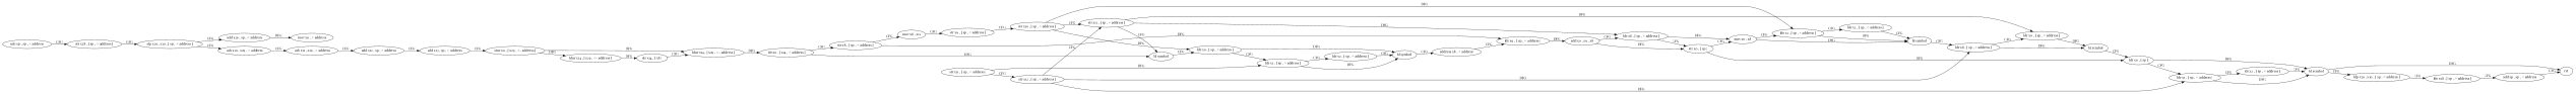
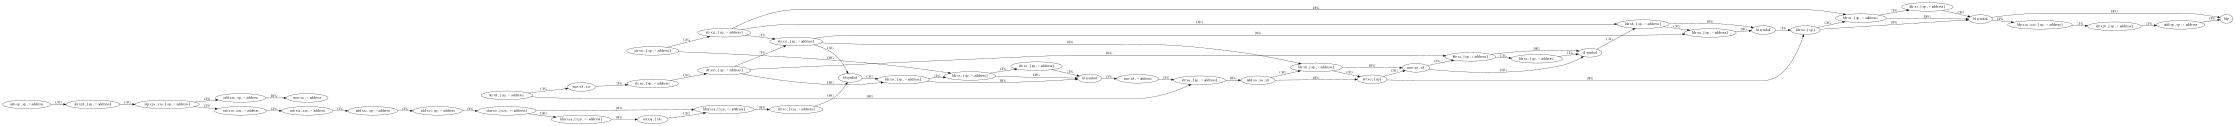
  digraph {
    fontname="Playfair Display"
    rankdir=LR
    node [fontname="Playfair Display"]
    edge [fontname="Playfair Display"]
    n1 [label="sub sp , sp , # address"]
    n2 [label="str x28 , [ sp , # address ]"]
    n3 [label="stp x29 , x30 , [ sp , # address ]"]
    n4 [label="add x29 , sp , # address"]
    n5 [label="sub x10 , x29 , # address"]
    n6 [label="mov x9 , # address"]
    n7 [label="sub x11 , x29 , # address"]
    n8 [label="add x12 , sp , # address"]
    n9 [label="add x13 , sp , # address"]
    n10 [label="stur x0 , [ x29 , #- address ]"]
    n11 [label="ldur x14 , [ x29 , #- address ]"]
    n12 [label="ldur x14 , [ x29 , #- address ]"]
    n13 [label="str x14 , [ x8 ]"]
    n14 [label="ldr x0 , [ x14 , # address ]"]
    n15 [label="str x8 , [ sp , # address ]"]
    n16 [label="bl symbol"]
    n17 [label="mov x8 , x11"]
    n18 [label="ldr x9 , [ sp , # address ]"]
    n19 [label="ldr x0 , [ sp , # address ]"]
    n20 [label="str x9 , [ sp , # address ]"]
    n21 [label="add x0 , x9 , x8"]
    n22 [label="str x10 , [ sp , # address ]"]
    n23 [label="ldr x1 , [ sp , # address ]"]
    n24 [label="str x13 , [ sp , # address ]"]
    n25 [label="str x11 , [ sp , # address ]"]
    n26 [label="str x12 , [ sp , # address ]"]
    n27 [label="ldr x1 , [ sp , # address ]"]
    n28 [label="bl symbol"]
    n29 [label="bl symbol"]
    n30 [label="ldr x2 , [ sp , # address ]"]
    n31 [label="ldr x8 , [ sp , # address ]"]
    n32 [label="ldr x1 , [ sp , # address ]"]
    n33 [label="ldr x2 , [ sp , # address ]"]
    n34 [label="ldr x8 , [ sp , # address ]"]
    n35 [label="ldr x0 , [ sp , # address ]"]
    n36 [label="bl symbol"]
    n37 [label="bl symbol"]
    n38 [label="ldr x2 , [ sp , # address ]"]
    n39 [label="str x0 , [ sp ]"]
    n40 [label="mov x0 , x8"]
-   n41 [label="address x8 , # address"]
+   n41 [label="mov x8 , # address"]
    n42 [label="ldr x0 , [ sp ]"]
    n43 [label="ldp x29 , x30 , [ sp , # address ]"]
-   n44 [label=ret]
+   n44 [label=ldp]
    n45 [label="ldr x28 , [ sp , # address ]"]
    n46 [label="add sp , sp , # address"]
    n1 -> n2 [label=CFG]
    n2 -> n3 [label=CFG]
    n3 -> n4 [label=CFG]
    n3 -> n5 [label=CFG]
    n4 -> n6 [label=DFG]
    n5 -> n7 [label=CFG]
    n7 -> n8 [label=CFG]
    n8 -> n9 [label=CFG]
    n9 -> n10 [label=CFG]
    n10 -> n11 [label=DFG]
    n10 -> n12 [label=DFG]
    n11 -> n13 [label=DFG]
    n12 -> n14 [label=DFG]
    n13 -> n12 [label=CFG]
-   n14 -> n15 [label=CFG]
    n14 -> n16 [label=DFG]
    n15 -> n17 [label=CFG]
    n15 -> n18 [label=DFG]
    n16 -> n19 [label=CFG]
    n17 -> n20 [label=CFG]
    n18 -> n21 [label=DFG]
    n19 -> n27 [label=CFG]
    n19 -> n28 [label=DFG]
    n20 -> n22 [label=CFG]
    n21 -> n34 [label=CFG]
    n21 -> n39 [label=DFG]
    n22 -> n19 [label=DFG]
    n22 -> n23 [label=DFG]
    n22 -> n24 [label=CFG]
    n23 -> n29 [label=DFG]
    n23 -> n30 [label=CFG]
    n24 -> n16 [label=CFG]
    n24 -> n34 [label=DFG]
    n24 -> n35 [label=DFG]
    n25 -> n26 [label=CFG]
    n25 -> n27 [label=DFG]
    n26 -> n24 [label=CFG]
    n26 -> n31 [label=DFG]
    n26 -> n32 [label=DFG]
    n27 -> n28 [label=DFG]
    n27 -> n33 [label=CFG]
    n28 -> n41 [label=CFG]
    n29 -> n31 [label=CFG]
    n30 -> n29 [label=CFG]
    n31 -> n35 [label=CFG]
    n31 -> n36 [label=DFG]
    n32 -> n37 [label=DFG]
    n32 -> n38 [label=CFG]
    n33 -> n28 [label=CFG]
    n34 -> n39 [label=CFG]
    n34 -> n40 [label=DFG]
    n35 -> n36 [label=DFG]
    n36 -> n42 [label=CFG]
    n37 -> n43 [label=CFG]
    n37 -> n44 [label=DFG]
    n38 -> n37 [label=CFG]
    n39 -> n40 [label=CFG]
    n39 -> n42 [label=DFG]
    n40 -> n23 [label=CFG]
    n40 -> n29 [label=DFG]
    n41 -> n18 [label=CFG]
    n42 -> n32 [label=CFG]
    n42 -> n37 [label=DFG]
    n43 -> n45 [label=CFG]
    n45 -> n46 [label=CFG]
    n46 -> n44 [label=CFG]
  }
